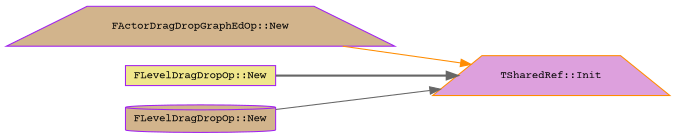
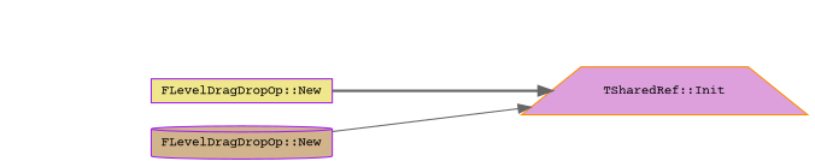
  digraph {
    rankdir=RL
    fontname="Courier Prime"
    node [color=purple fillcolor=tan fontname="Courier Prime" fontsize=10 shape=trapezium style=filled]
    edge [color=gray40 dir=back fontname="Courier Prime" fontsize=10 labelfontname=Helvetica labelfontsize=10 style=solid]
    n1 [color=darkorange fillcolor=plum fontcolor=black height=0.2 label="TSharedRef::Init" width=0.4]
-   n2 [height=0.2 label="FActorDragDropGraphEdOp::New" width=0.4]
    n3 [fillcolor=khaki height=0.2 label="FLevelDragDropOp::New" shape=box width=0.4]
    n4 [height=0.2 label="FLevelDragDropOp::New" shape=cylinder width=0.4]
-   n1 -> n2 [color=darkorange]
    n1 -> n3 [style=bold]
    n1 -> n4
  }
